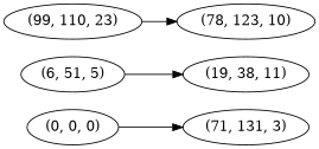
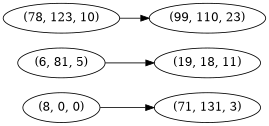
  digraph {
    rankdir=LR
-   "(0, 0, 0)"
+   "(0, 0, 0)" [label="(8, 0, 0)"]
    "(71, 131, 3)"
-   "(6, 51, 5)"
-   "(19, 38, 11)"
+   "(6, 51, 5)" [label="(6, 81, 5)"]
+   "(19, 38, 11)" [label="(19, 18, 11)"]
    "(78, 123, 10)"
    "(99, 110, 23)"
    "(0, 0, 0)" -> "(71, 131, 3)"
    "(6, 51, 5)" -> "(19, 38, 11)"
-   "(99, 110, 23)" -> "(78, 123, 10)"
+   "(78, 123, 10)" -> "(99, 110, 23)"
  }
